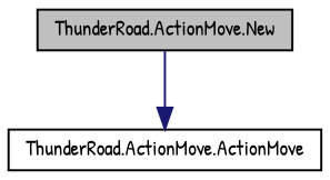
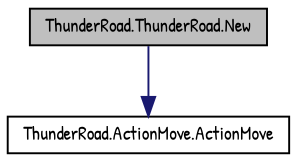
  digraph {
    rankdir=TB
    fontname="Patrick Hand"
    node [color=black fontname="Patrick Hand" fontsize=10 shape=record style=filled]
-   n1 [fillcolor=grey75 fontcolor=black height=0.2 label="ThunderRoad.ActionMove.New" width=0.4]
+   n1 [fillcolor=grey75 fontcolor=black height=0.2 label="ThunderRoad.ThunderRoad.New" width=0.4]
    n2 [fillcolor=white height=0.2 label="ThunderRoad.ActionMove.ActionMove" width=0.4]
    n1 -> n2 [color=midnightblue fontname="Patrick Hand" fontsize=10 labelfontname=Helvetica labelfontsize=10 style=solid]
  }
